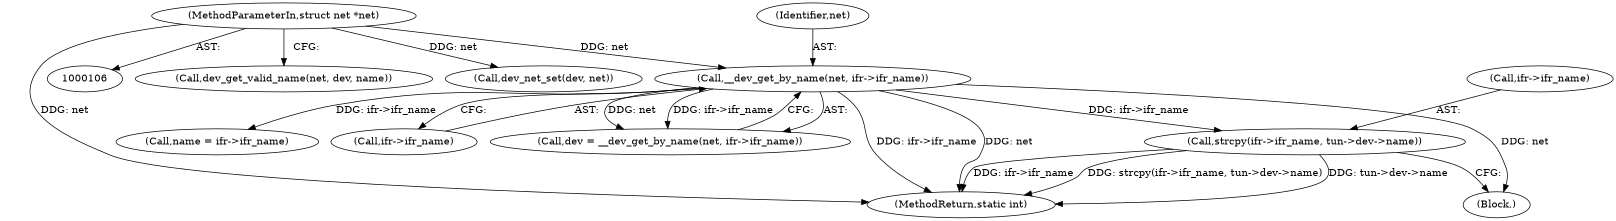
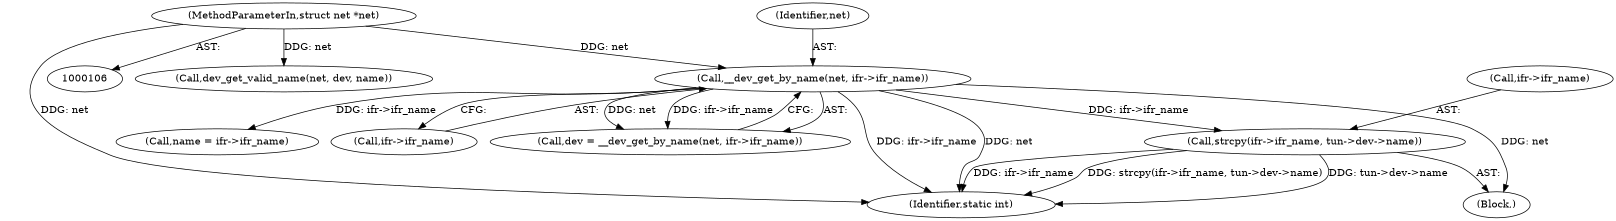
  digraph {
    n1 [label="(Call,strcpy(ifr->ifr_name, tun->dev->name))"]
-   n2 [label="(MethodReturn,static int)"]
+   n2 [label="(Identifier,static int)"]
    n3 [label="(Block,)"]
    n4 [label="(Call,__dev_get_by_name(net, ifr->ifr_name))"]
    n5 [label="(Call,dev = __dev_get_by_name(net, ifr->ifr_name))"]
    n6 [label="(Call,name = ifr->ifr_name)"]
    n7 [label="(Call,ifr->ifr_name)"]
    n8 [label="(Call,dev_get_valid_name(net, dev, name))"]
    n9 [label="(MethodParameterIn,struct net *net)"]
-   n10 [label="(Call,dev_net_set(dev, net))"]
    1000106
    n12 [label="(Identifier,net)"]
    n13 [label="(Call,ifr->ifr_name)"]
    n1 -> n2 [label="DDG: tun->dev->name"]
    n1 -> n2 [label="DDG: ifr->ifr_name"]
    n1 -> n2 [label="DDG: strcpy(ifr->ifr_name, tun->dev->name)"]
-   n1 -> n3 [label="CFG: "]
+   n1 -> n3 [label="AST: "]
    n4 -> n1 [label="DDG: ifr->ifr_name"]
    n4 -> n2 [label="DDG: net"]
    n4 -> n2 [label="DDG: ifr->ifr_name"]
    n4 -> n3 [label="DDG: net"]
    n4 -> n5 [label="AST: "]
    n4 -> n5 [label="DDG: net"]
    n4 -> n5 [label="DDG: ifr->ifr_name"]
    n4 -> n6 [label="DDG: ifr->ifr_name"]
    n4 -> n7 [label="CFG: "]
    n5 -> n4 [label="CFG: "]
    n7 -> n4 [label="AST: "]
    n9 -> n2 [label="DDG: net"]
    n9 -> n4 [label="DDG: net"]
-   n9 -> n8 [label="CFG: "]
-   n9 -> n10 [label="DDG: net"]
+   n9 -> n8 [label="DDG: net"]
    n9 -> 1000106 [label="AST: "]
    n12 -> n4 [label="AST: "]
    n13 -> n1 [label="AST: "]
  }
